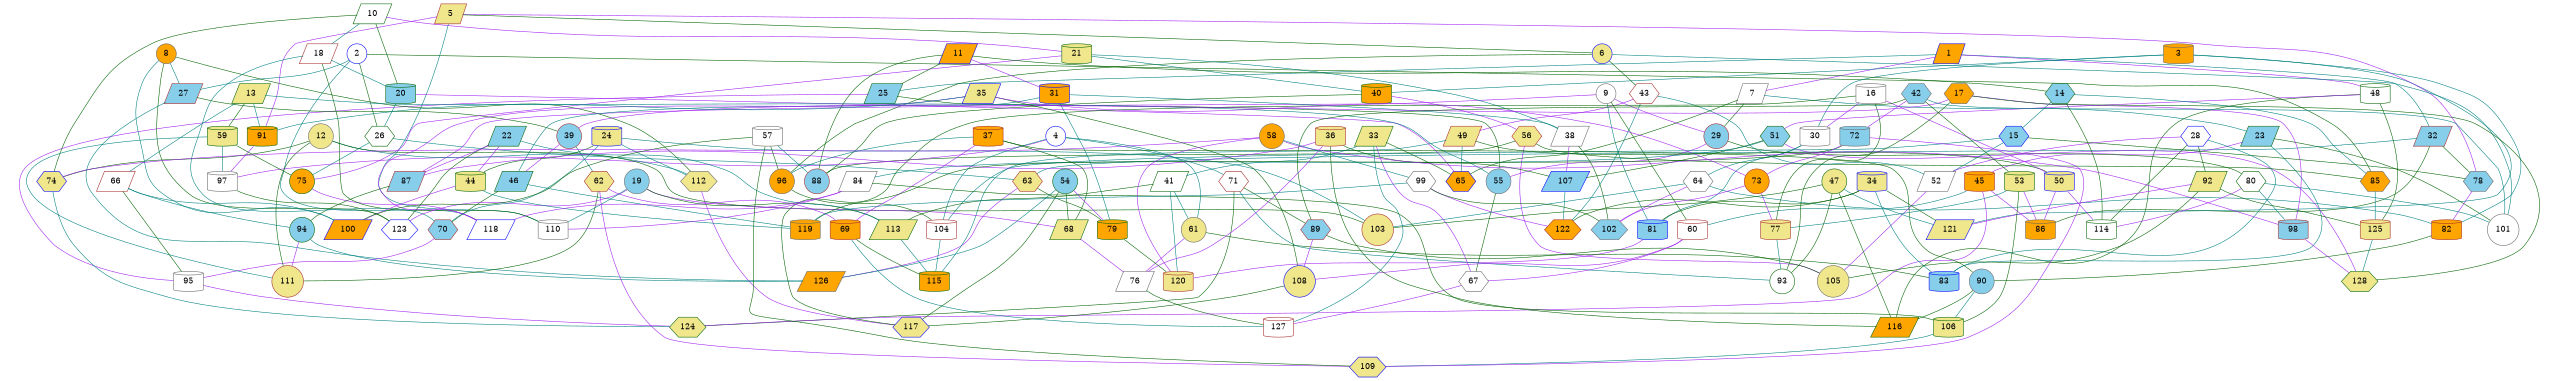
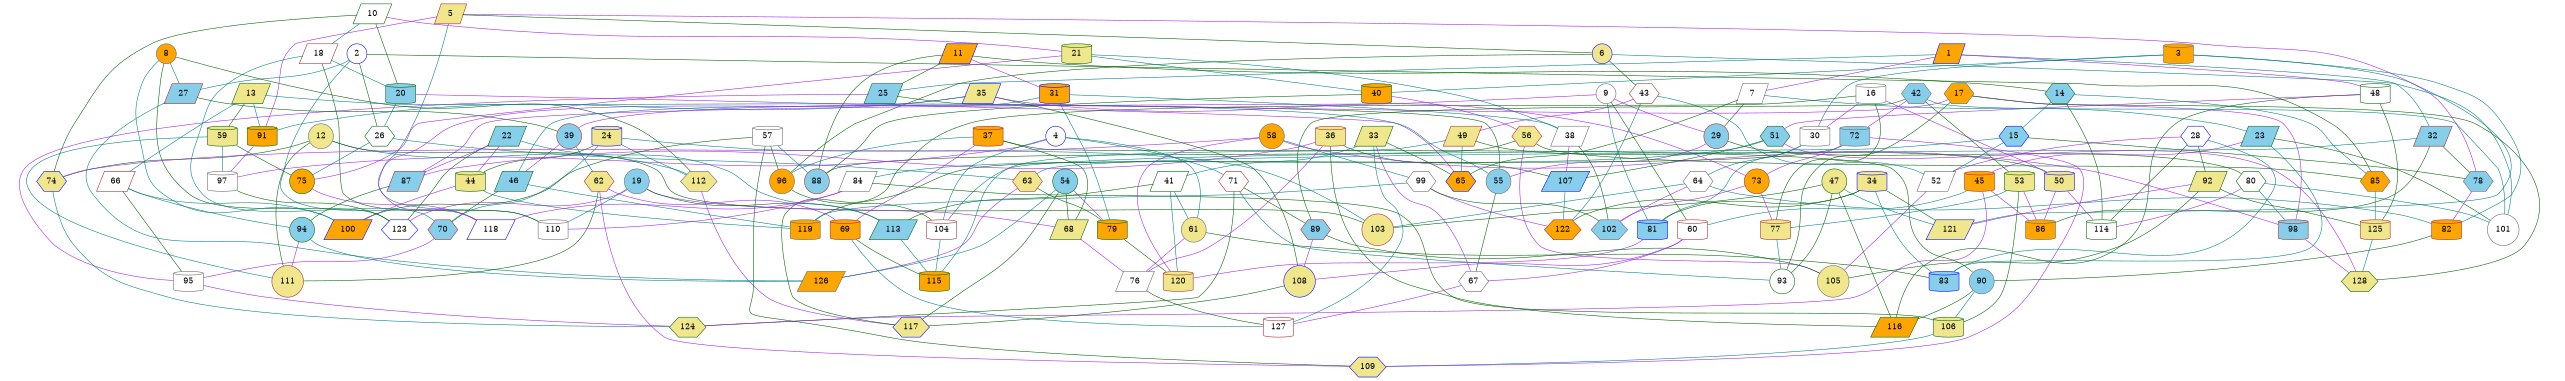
  graph {
    node [color=gray40 fillcolor=khaki shape=cylinder style=filled]
    edge [color=teal]
    1 [color=blue fillcolor=orange shape=parallelogram]
    7 [fillcolor=white shape=parallelogram]
    25 [color=darkgreen fillcolor=skyblue shape=parallelogram]
    32 [color=brown fillcolor=skyblue shape=parallelogram]
    48 [color=darkgreen fillcolor=white]
    23 [color=darkgreen fillcolor=skyblue shape=parallelogram]
    29 [color=brown fillcolor=skyblue shape=circle]
    65 [color=blue fillcolor=orange shape=hexagon]
    55 [fillcolor=skyblue shape=circle]
    95 [fillcolor=white]
    78 [fillcolor=skyblue shape=hexagon]
    63 [color=brown shape=hexagon]
    86 [fillcolor=orange]
    116 [color=darkgreen fillcolor=orange shape=parallelogram]
    51 [color=darkgreen fillcolor=skyblue shape=hexagon]
    125 [color=brown]
    2 [color=blue fillcolor=white shape=circle]
    26 [color=darkgreen fillcolor=white shape=hexagon]
    27 [color=brown fillcolor=skyblue shape=parallelogram]
    85 [fillcolor=orange shape=hexagon]
    118 [color=blue fillcolor=white shape=parallelogram]
    75 [color=darkgreen fillcolor=orange shape=circle]
    39 [color=brown fillcolor=skyblue shape=circle]
    126 [fillcolor=orange shape=parallelogram]
    3 [fillcolor=orange]
    30 [fillcolor=white]
    40 [color=darkgreen fillcolor=orange]
    82 [color=brown fillcolor=orange]
    121 [color=blue shape=parallelogram]
    81 [color=blue fillcolor=skyblue]
    64 [fillcolor=white shape=hexagon]
    88 [color=brown fillcolor=skyblue shape=circle]
    56 [color=brown shape=hexagon]
    90 [fillcolor=skyblue shape=circle]
    4 [color=blue fillcolor=white shape=circle]
    61 [shape=circle]
    71 [color=brown fillcolor=white shape=hexagon]
    97 [fillcolor=white]
    104 [color=brown fillcolor=white]
    83 [color=blue fillcolor=skyblue]
    76 [fillcolor=white shape=parallelogram]
    93 [color=darkgreen fillcolor=white shape=circle]
    89 [color=brown fillcolor=skyblue shape=hexagon]
    124 [color=darkgreen shape=hexagon]
    123 [color=blue fillcolor=white shape=hexagon]
    115 [color=darkgreen fillcolor=orange]
    5 [color=brown shape=parallelogram]
    6 [color=blue shape=circle]
    91 [color=darkgreen fillcolor=orange]
    110 [fillcolor=white]
    43 [color=brown fillcolor=white shape=hexagon]
    96 [fillcolor=orange shape=circle]
    101 [fillcolor=white shape=circle]
    52 [fillcolor=white shape=parallelogram]
    122 [color=brown fillcolor=orange shape=hexagon]
    49 [color=brown shape=parallelogram]
    45 [color=brown fillcolor=orange]
    80 [color=darkgreen fillcolor=white shape=hexagon]
    8 [fillcolor=orange shape=circle]
    100 [color=blue fillcolor=orange shape=parallelogram]
    112 [shape=hexagon]
    117 [color=blue shape=hexagon]
    9 [fillcolor=white shape=circle]
    60 [color=brown fillcolor=white]
    87 [color=brown fillcolor=skyblue shape=parallelogram]
    67 [fillcolor=white shape=hexagon]
    108 [color=blue shape=circle]
    120 [color=brown]
    94 [color=darkgreen fillcolor=skyblue shape=circle]
    10 [color=darkgreen fillcolor=white shape=parallelogram]
    18 [color=brown fillcolor=white shape=parallelogram]
    20 [color=darkgreen fillcolor=skyblue]
    21 [color=darkgreen]
    74 [color=blue shape=hexagon]
    70 [color=brown fillcolor=skyblue shape=hexagon]
    38 [fillcolor=white shape=parallelogram]
    11 [color=blue fillcolor=orange shape=parallelogram]
    14 [color=darkgreen fillcolor=skyblue shape=hexagon]
    31 [color=blue fillcolor=orange]
    15 [color=blue fillcolor=skyblue shape=hexagon]
    114 [color=darkgreen fillcolor=white]
    46 [color=darkgreen fillcolor=skyblue shape=parallelogram]
    79 [color=darkgreen fillcolor=orange]
    12 [shape=circle]
    103 [color=brown shape=circle]
    111 [color=brown shape=circle]
    13 [color=darkgreen shape=parallelogram]
    59 [color=darkgreen]
    66 [color=brown fillcolor=white shape=parallelogram]
    105 [shape=circle]
    16 [fillcolor=white]
    50 [color=blue]
    77 [color=brown]
    17 [fillcolor=orange shape=hexagon]
    98 [color=brown fillcolor=skyblue]
    128 [color=darkgreen shape=hexagon]
    62 [color=brown shape=hexagon]
    19 [fillcolor=skyblue shape=circle]
    68 [color=darkgreen shape=parallelogram]
-   113 [color=darkgreen shape=parallelogram]
+   113 [color=darkgreen fillcolor=skyblue shape=parallelogram]
    107 [color=blue fillcolor=skyblue shape=parallelogram]
    102 [fillcolor=skyblue shape=hexagon]
    22 [color=darkgreen fillcolor=skyblue shape=parallelogram]
    44 [color=darkgreen]
    119 [fillcolor=orange]
    24 [color=blue]
    28 [color=blue fillcolor=white shape=hexagon]
    92 [color=darkgreen shape=parallelogram]
    33 [color=darkgreen shape=parallelogram]
    41 [color=darkgreen fillcolor=white shape=parallelogram]
    127 [color=brown fillcolor=white]
    34 [color=blue]
    35 [color=blue shape=parallelogram]
    73 [color=brown fillcolor=orange shape=circle]
    36 [color=brown]
    37 [color=brown fillcolor=orange]
    69 [color=brown fillcolor=orange]
    106 [color=darkgreen]
    109 [color=blue shape=hexagon]
    42 [fillcolor=skyblue shape=hexagon]
    53 [color=darkgreen]
    72 [fillcolor=skyblue]
    47 [color=darkgreen shape=circle]
    84 [fillcolor=white shape=parallelogram]
    54 [color=darkgreen fillcolor=skyblue shape=circle]
    57 [fillcolor=white]
    58 [fillcolor=orange shape=circle]
    99 [fillcolor=white shape=hexagon]
    1 -- 7 [color=purple]
    1 -- 25
    1 -- 32
    1 -- 48 [color=purple]
    7 -- 23
    7 -- 29 [color=darkgreen]
    7 -- 65 [color=darkgreen]
    25 -- 55 [color=darkgreen]
    25 -- 95 [color=purple]
    32 -- 78 [color=darkgreen]
    32 -- 63
    32 -- 86 [color=darkgreen]
    48 -- 116 [color=darkgreen]
    48 -- 51 [color=purple]
    48 -- 125 [color=darkgreen]
    23 -- 83
    23 -- 101 [color=darkgreen]
    23 -- 45 [color=purple]
    29 -- 55 [color=purple]
    29 -- 80 [color=darkgreen]
    55 -- 67 [color=darkgreen]
    95 -- 124 [color=purple]
    78 -- 82 [color=purple]
    63 -- 126 [color=purple]
    63 -- 79 [color=darkgreen]
    51 -- 128 [color=purple]
    51 -- 107 [color=darkgreen]
    51 -- 84
    125 -- 128
    2 -- 26 [color=darkgreen]
    2 -- 27
    2 -- 85 [color=darkgreen]
    2 -- 118
    26 -- 63
    26 -- 75
    27 -- 39 [color=darkgreen]
    27 -- 126
    85 -- 125
    75 -- 118 [color=purple]
    39 -- 46 [color=purple]
    39 -- 62
    3 -- 30
    3 -- 40
    3 -- 82
    3 -- 121
    30 -- 81
    30 -- 64
    40 -- 88 [color=darkgreen]
    40 -- 56 [color=purple]
    82 -- 90 [color=darkgreen]
    81 -- 120 [color=purple]
    64 -- 82
    64 -- 103
    64 -- 102 [color=purple]
    56 -- 85 [color=darkgreen]
    56 -- 88 [color=darkgreen]
    56 -- 105 [color=purple]
    90 -- 116 [color=darkgreen]
    90 -- 106
    4 -- 61
    4 -- 71
    4 -- 97 [color=purple]
    4 -- 104
    61 -- 83 [color=darkgreen]
    61 -- 76 [color=purple]
    71 -- 93
    71 -- 89 [color=darkgreen]
    71 -- 124 [color=darkgreen]
    97 -- 123 [color=darkgreen]
    104 -- 115
    76 -- 127 [color=darkgreen]
    89 -- 108 [color=purple]
    89 -- 105 [color=darkgreen]
    5 -- 78 [color=purple]
    5 -- 6 [color=darkgreen]
    5 -- 91 [color=purple]
    5 -- 110
    6 -- 43 [color=darkgreen]
    6 -- 96 [color=darkgreen]
    6 -- 101
    91 -- 97 [color=purple]
    43 -- 52
    43 -- 122
    43 -- 49 [color=purple]
    96 -- 104 [color=darkgreen]
    52 -- 105 [color=purple]
    49 -- 65
    49 -- 115
    49 -- 50 [color=darkgreen]
    45 -- 86 [color=purple]
    45 -- 124 [color=purple]
    45 -- 60
    80 -- 101
    80 -- 114 [color=purple]
    80 -- 98
    8 -- 27
    8 -- 123 [color=darkgreen]
    8 -- 100
    8 -- 112 [color=darkgreen]
    112 -- 117 [color=purple]
    9 -- 29 [color=purple]
    9 -- 81
    9 -- 60 [color=darkgreen]
    9 -- 87 [color=purple]
    60 -- 67 [color=purple]
    60 -- 108 [color=purple]
    87 -- 94 [color=darkgreen]
    67 -- 127 [color=purple]
    108 -- 117 [color=darkgreen]
    94 -- 126
    94 -- 111 [color=purple]
    10 -- 18
    10 -- 20 [color=darkgreen]
    10 -- 21 [color=purple]
    10 -- 74 [color=darkgreen]
    18 -- 110 [color=darkgreen]
    18 -- 20
    18 -- 70
    20 -- 65 [color=purple]
    20 -- 26
    21 -- 75 [color=purple]
    21 -- 40
    21 -- 38
    74 -- 124
    70 -- 95 [color=purple]
    38 -- 107 [color=purple]
    38 -- 102 [color=darkgreen]
    11 -- 25 [color=darkgreen]
    11 -- 88 [color=darkgreen]
    11 -- 14 [color=darkgreen]
    11 -- 31 [color=purple]
    14 -- 85
    14 -- 15
    14 -- 114 [color=darkgreen]
    31 -- 38
    31 -- 46
    31 -- 79
    15 -- 78 [color=darkgreen]
    15 -- 104
    15 -- 52
    46 -- 70 [color=darkgreen]
    46 -- 119
    79 -- 120 [color=darkgreen]
    12 -- 112
    12 -- 74 [color=darkgreen]
    12 -- 103 [color=darkgreen]
    12 -- 111 [color=darkgreen]
    13 -- 55
    13 -- 91
    13 -- 59 [color=darkgreen]
    13 -- 66
    59 -- 75 [color=darkgreen]
    59 -- 97
    59 -- 111
    66 -- 95 [color=darkgreen]
    66 -- 100
    66 -- 94
    16 -- 30 [color=purple]
    16 -- 117 [color=darkgreen]
    16 -- 50 [color=purple]
    16 -- 77 [color=darkgreen]
    50 -- 86 [color=purple]
    50 -- 114 [color=purple]
    77 -- 93
    17 -- 39 [color=purple]
    17 -- 93 [color=darkgreen]
    17 -- 98 [color=purple]
    17 -- 128 [color=darkgreen]
    98 -- 128 [color=purple]
    62 -- 111 [color=darkgreen]
    62 -- 69 [color=purple]
    62 -- 109 [color=purple]
    19 -- 123 [color=purple]
    19 -- 110
    19 -- 68 [color=purple]
    19 -- 113 [color=darkgreen]
    68 -- 76 [color=purple]
    113 -- 115
    107 -- 122
    22 -- 123 [color=darkgreen]
    22 -- 87 [color=purple]
    22 -- 113
    22 -- 44 [color=purple]
    44 -- 100 [color=purple]
    44 -- 119
    24 -- 112
    24 -- 70
    24 -- 103
    24 -- 44 [color=darkgreen]
    28 -- 83
    28 -- 52 [color=purple]
    28 -- 114 [color=darkgreen]
    28 -- 92 [color=darkgreen]
    92 -- 125 [color=darkgreen]
    92 -- 121 [color=purple]
    92 -- 105 [color=darkgreen]
    33 -- 65 [color=darkgreen]
    33 -- 67 [color=purple]
    33 -- 41
    33 -- 127
    41 -- 61
    41 -- 120
    41 -- 113 [color=darkgreen]
    34 -- 121 [color=darkgreen]
    34 -- 81 [color=darkgreen]
    34 -- 83
    34 -- 122 [color=darkgreen]
    35 -- 118 [color=purple]
    35 -- 91
    35 -- 108 [color=darkgreen]
    35 -- 73 [color=purple]
    73 -- 77 [color=purple]
    73 -- 102 [color=purple]
    36 -- 116 [color=darkgreen]
    36 -- 76 [color=purple]
    36 -- 87 [color=purple]
    36 -- 107 [color=darkgreen]
    37 -- 90 [color=darkgreen]
    37 -- 96
    37 -- 68 [color=darkgreen]
    37 -- 69 [color=purple]
    69 -- 115 [color=darkgreen]
    69 -- 127
    106 -- 109
    42 -- 89 [color=darkgreen]
    42 -- 101
    42 -- 53 [color=darkgreen]
    42 -- 72 [color=purple]
    53 -- 86 [color=purple]
    53 -- 77
    53 -- 106 [color=darkgreen]
    72 -- 119 [color=darkgreen]
    72 -- 73 [color=purple]
    72 -- 109 [color=purple]
    47 -- 116 [color=darkgreen]
    47 -- 121
    47 -- 93 [color=darkgreen]
    47 -- 103 [color=darkgreen]
    84 -- 118 [color=purple]
    84 -- 110 [color=purple]
    84 -- 106 [color=darkgreen]
    54 -- 126
    54 -- 117 [color=darkgreen]
    54 -- 79 [color=purple]
    54 -- 68 [color=darkgreen]
    57 -- 88
    57 -- 96 [color=darkgreen]
    57 -- 100 [color=darkgreen]
    57 -- 109 [color=darkgreen]
    58 -- 120 [color=purple]
    58 -- 74 [color=purple]
    58 -- 98 [color=purple]
    58 -- 99
    99 -- 122 [color=purple]
    99 -- 102 [color=darkgreen]
    99 -- 119
  }
